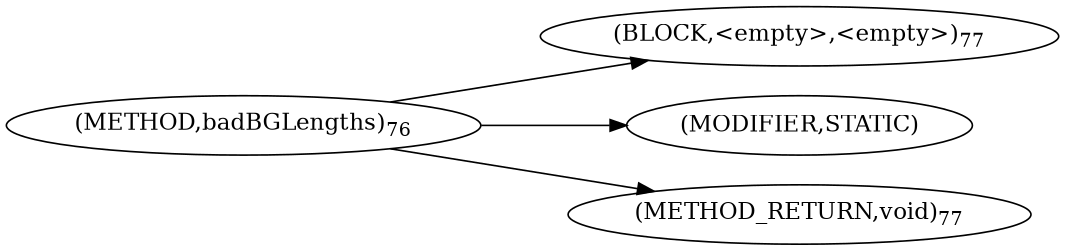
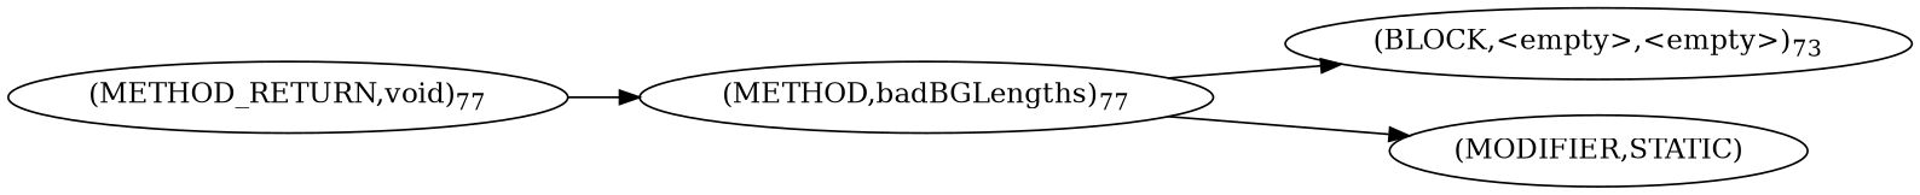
  digraph {
    rankdir=LR
-   n1 [label=<(METHOD,badBGLengths)<SUB>76</SUB>>]
-   n2 [label=<(BLOCK,&lt;empty&gt;,&lt;empty&gt;)<SUB>77</SUB>>]
+   n1 [label=<(METHOD,badBGLengths)<SUB>77</SUB>>]
+   n2 [label=<(BLOCK,&lt;empty&gt;,&lt;empty&gt;)<SUB>73</SUB>>]
    n3 [label=<(MODIFIER,STATIC)>]
    n4 [label=<(METHOD_RETURN,void)<SUB>77</SUB>>]
    n1 -> n2
    n1 -> n3
-   n1 -> n4
+   n4 -> n1
  }
